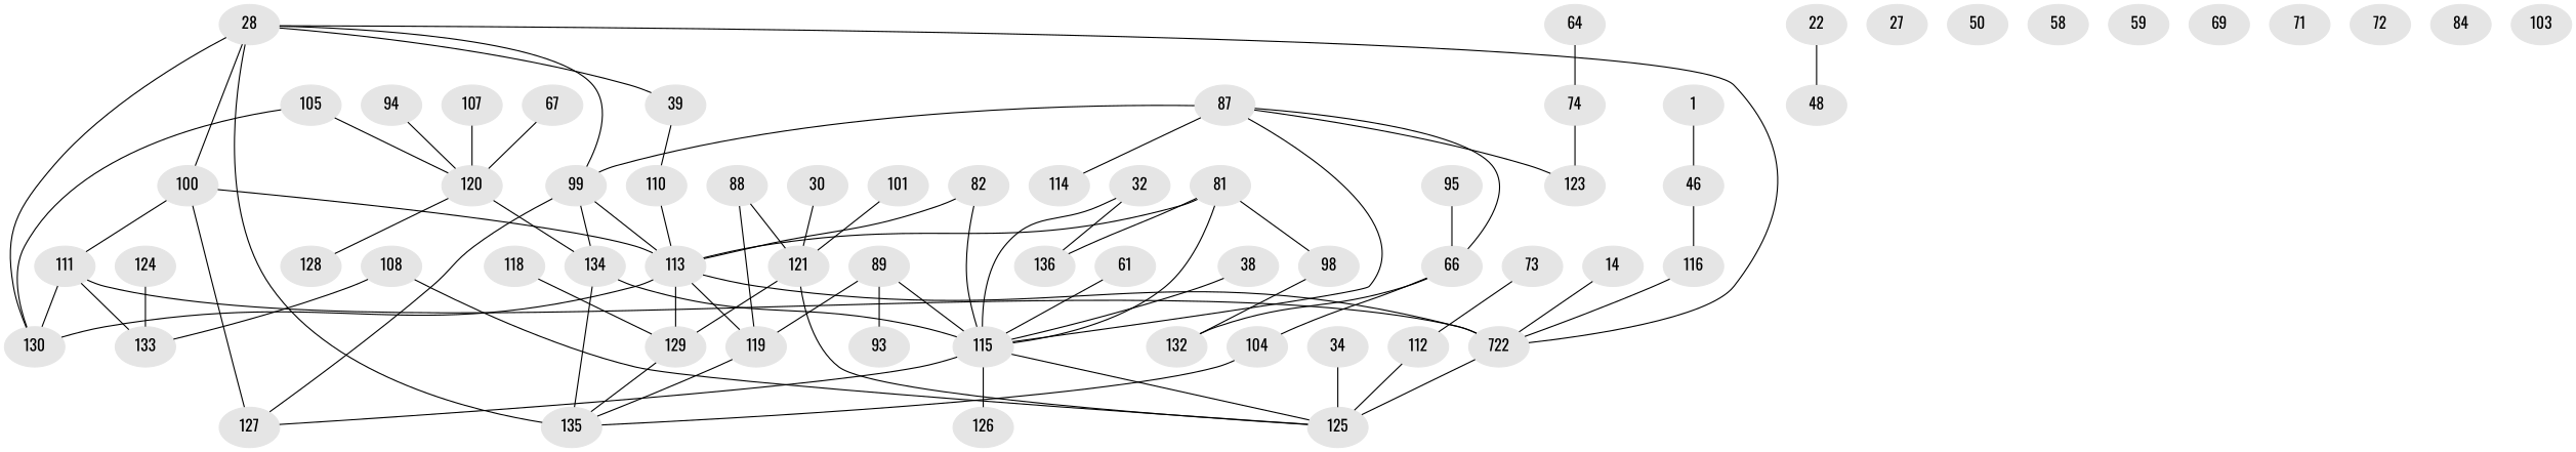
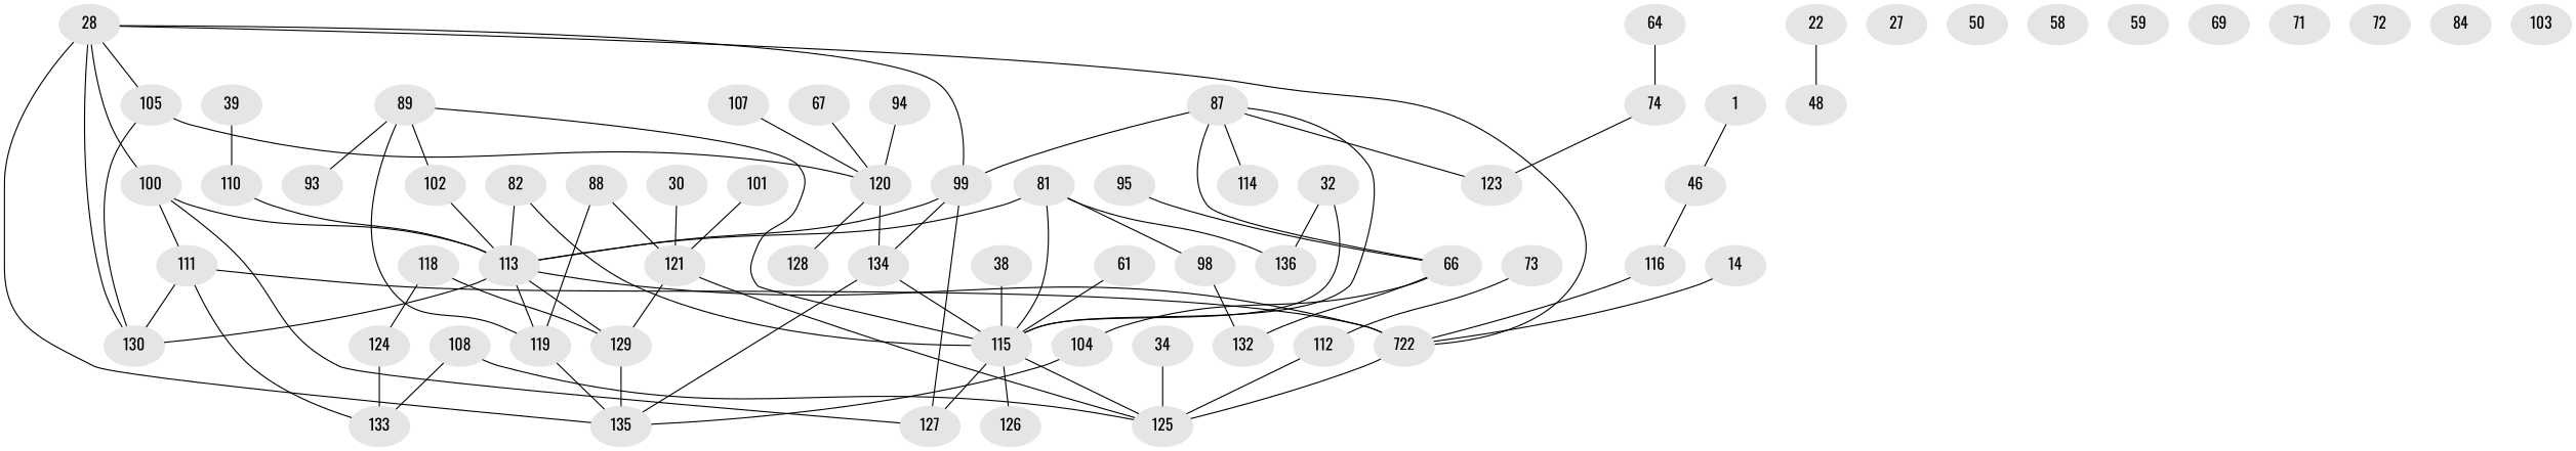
  graph {
    fontname=Oswald
    node [color=gray90 fontname=Oswald style=filled]
    edge [fontname=Oswald]
    1
    46
    116 [super="+35"]
    n4 [label=722 super="+117"]
    125 [super="+63"]
    14
    22
    48
    27
    121 [super="+9"]
    129 [super="+41"]
    30
    115 [super="+23+70"]
    127
    126
    32
    136
    34
    38
    39
    110
    113 [super="+85+109"]
    50
    58
    59
    61
    64
    74
    123
    120 [super="+3+83+77"]
    134 [super="+28+60+131"]
    128
    67
    69
    71
    72
    73
    112
    n39 [label=28 super="+26+42+52"]
    99 [super="+75+55+76"]
    100 [super="+7"]
    105 [super="+49"]
    130 [super="+68+24+79"]
    135 [super="+20+92+90"]
    111
    81
    98
    132
    119
    82 [super="+16+80"]
    84
    87 [super="+53+6"]
    n53 [label=66 super="+19+8+33+54+91"]
    114
    104
    88
    89
    93
+   102
    94
    95
    133 [super="+97"]
    101
    103
    107
    108
    124 [super="+106"]
    118
    1 -- 46
    46 -- 116
    116 -- n4
    n4 -- 125 [weight=2]
    14 -- n4
    22 -- 48
    121 -- 125
    121 -- 129
    129 -- 135
    30 -- 121
    115 -- 125
    115 -- 127
    115 -- 126
    32 -- 115
    32 -- 136
    34 -- 125
    38 -- 115
    39 -- 110
    110 -- 113
    113 -- n4 [weight=2]
    113 -- 129
    113 -- 130 [weight=2]
    113 -- 119
    61 -- 115
    64 -- 74
    74 -- 123
    120 -- 134 [weight=2]
    120 -- 128
    134 -- 115
    134 -- 135 [weight=2]
    67 -- 120
    73 -- 112
    112 -- 125
    n39 -- n4
    n39 -- 99
    n39 -- 100
-   n39 -- 39
+   n39 -- 105
    n39 -- 130
    n39 -- 135 [weight=2]
    99 -- 127
    99 -- 113 [weight=2]
    99 -- 134
    100 -- 127
    100 -- 113 [weight=2]
    100 -- 111
    105 -- 120
    105 -- 130 [weight=2]
    111 -- n4
    111 -- 130
    111 -- 133
    81 -- 115
    81 -- 136
    81 -- 113
    81 -- 98
    98 -- 132
    119 -- 135
    82 -- 115 [weight=2]
    82 -- 113
    87 -- 115
    87 -- 123
    87 -- 99 [weight=2]
    87 -- n53
    87 -- 114
    n53 -- 132
    n53 -- 104
    104 -- 135
    88 -- 121
    88 -- 119
    89 -- 115
    89 -- 119
    89 -- 93
+   89 -- 102
+   102 -- 113
    94 -- 120
    95 -- n53
    101 -- 121
    107 -- 120
    108 -- 125
    108 -- 133
    124 -- 133
    118 -- 129
+   118 -- 124
  }
